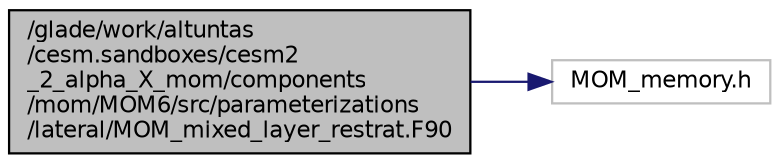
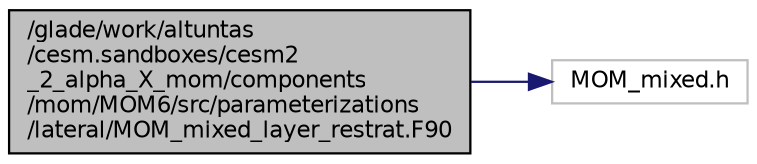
  digraph {
    rankdir=LR
    node [fontname=Helvetica fontsize=10 shape=record style=filled]
    n1 [color=black fillcolor=grey75 fontcolor=black height=0.2 label="/glade/work/altuntas\l/cesm.sandboxes/cesm2\l_2_alpha_X_mom/components\l/mom/MOM6/src/parameterizations\l/lateral/MOM_mixed_layer_restrat.F90" width=0.4]
-   n2 [color=grey75 fillcolor=white height=0.2 label="MOM_memory.h" width=0.4]
+   n2 [color=grey75 fillcolor=white height=0.2 label="MOM_mixed.h" width=0.4]
    n1 -> n2 [color=midnightblue fontname=Helvetica fontsize=10 labelfontname=Helvetica labelfontsize=10 style=solid]
  }
